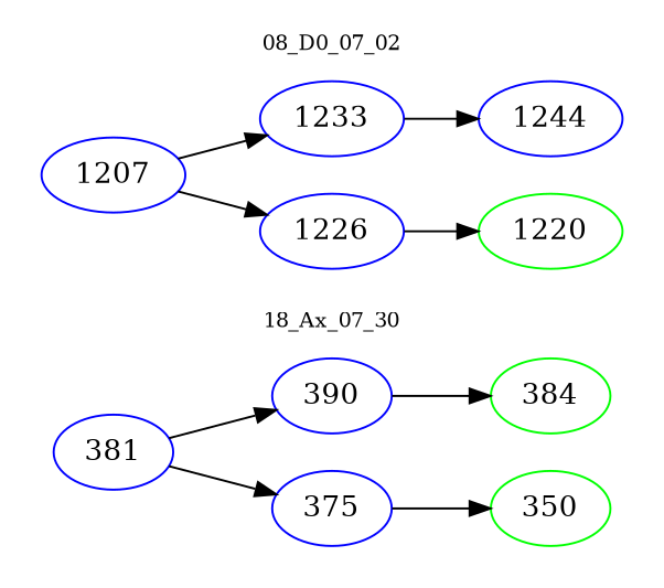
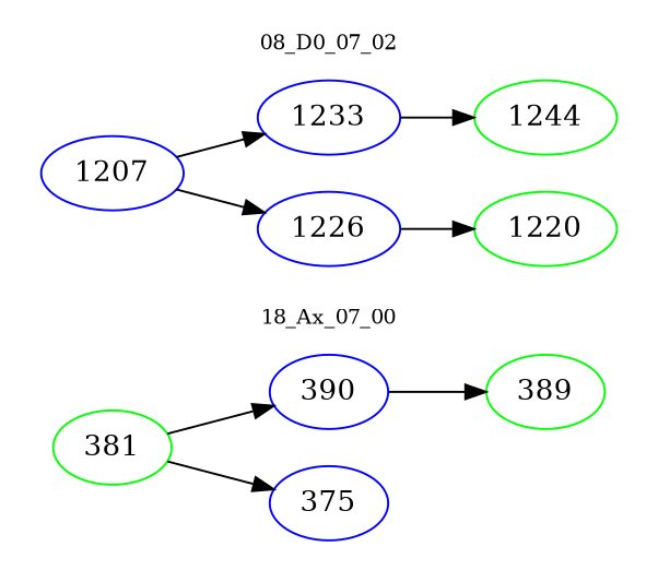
  digraph {
    rankdir=LR
    node [color=blue]
    edge [color=black]
-   n1 [label=381]
+   n1 [color=green label=381]
    n2 [label=375]
    n3 [label=390]
-   n4 [color=green label=350]
-   n5 [color=green label=384]
+   n5 [color=green label=389]
    n6 [label=1207]
    n7 [label=1226]
    n8 [label=1233]
    n9 [color=green label=1220]
-   n10 [label=1244]
+   n10 [color=green label=1244]
    subgraph cluster_1 {
      color=white
      fontsize=10
-     label="18_Ax_07_30"
+     label="18_Ax_07_00"
      n1
      n2
      n3
-     n4
      n5
    }
    subgraph cluster_2 {
      color=white
      fontsize=10
      label="08_D0_07_02"
      n6
      n7
      n8
      n9
      n10
    }
    n1 -> n2
    n1 -> n3
-   n2 -> n4
    n3 -> n5
    n6 -> n7
    n6 -> n8
    n7 -> n9
    n8 -> n10
  }
